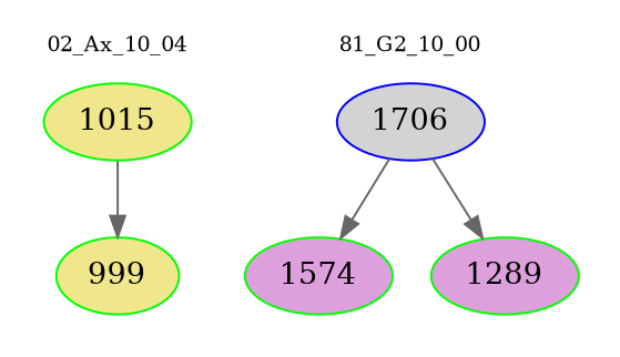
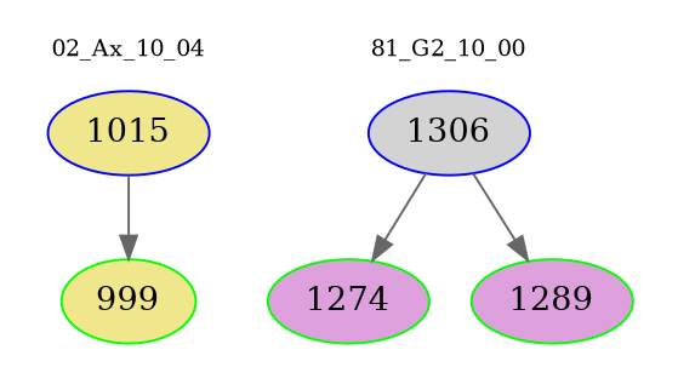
  digraph {
    node [color=green fillcolor=khaki style=filled]
    edge [color=gray40]
-   n1 [label=1015]
+   n1 [color=blue label=1015]
    n2 [label=999]
-   n3 [color=blue fillcolor=lightgrey label=1706]
-   n4 [fillcolor=plum label=1574]
+   n3 [color=blue fillcolor=lightgrey label=1306]
+   n4 [fillcolor=plum label=1274]
    n5 [fillcolor=plum label=1289]
    subgraph cluster_1 {
      color=white
      fontsize=10
      label="02_Ax_10_04"
      n1
      n2
    }
    subgraph cluster_2 {
      color=white
      fontsize=10
      label="81_G2_10_00"
      n3
      n4
      n5
    }
    n1 -> n2
    n3 -> n4
    n3 -> n5
  }
